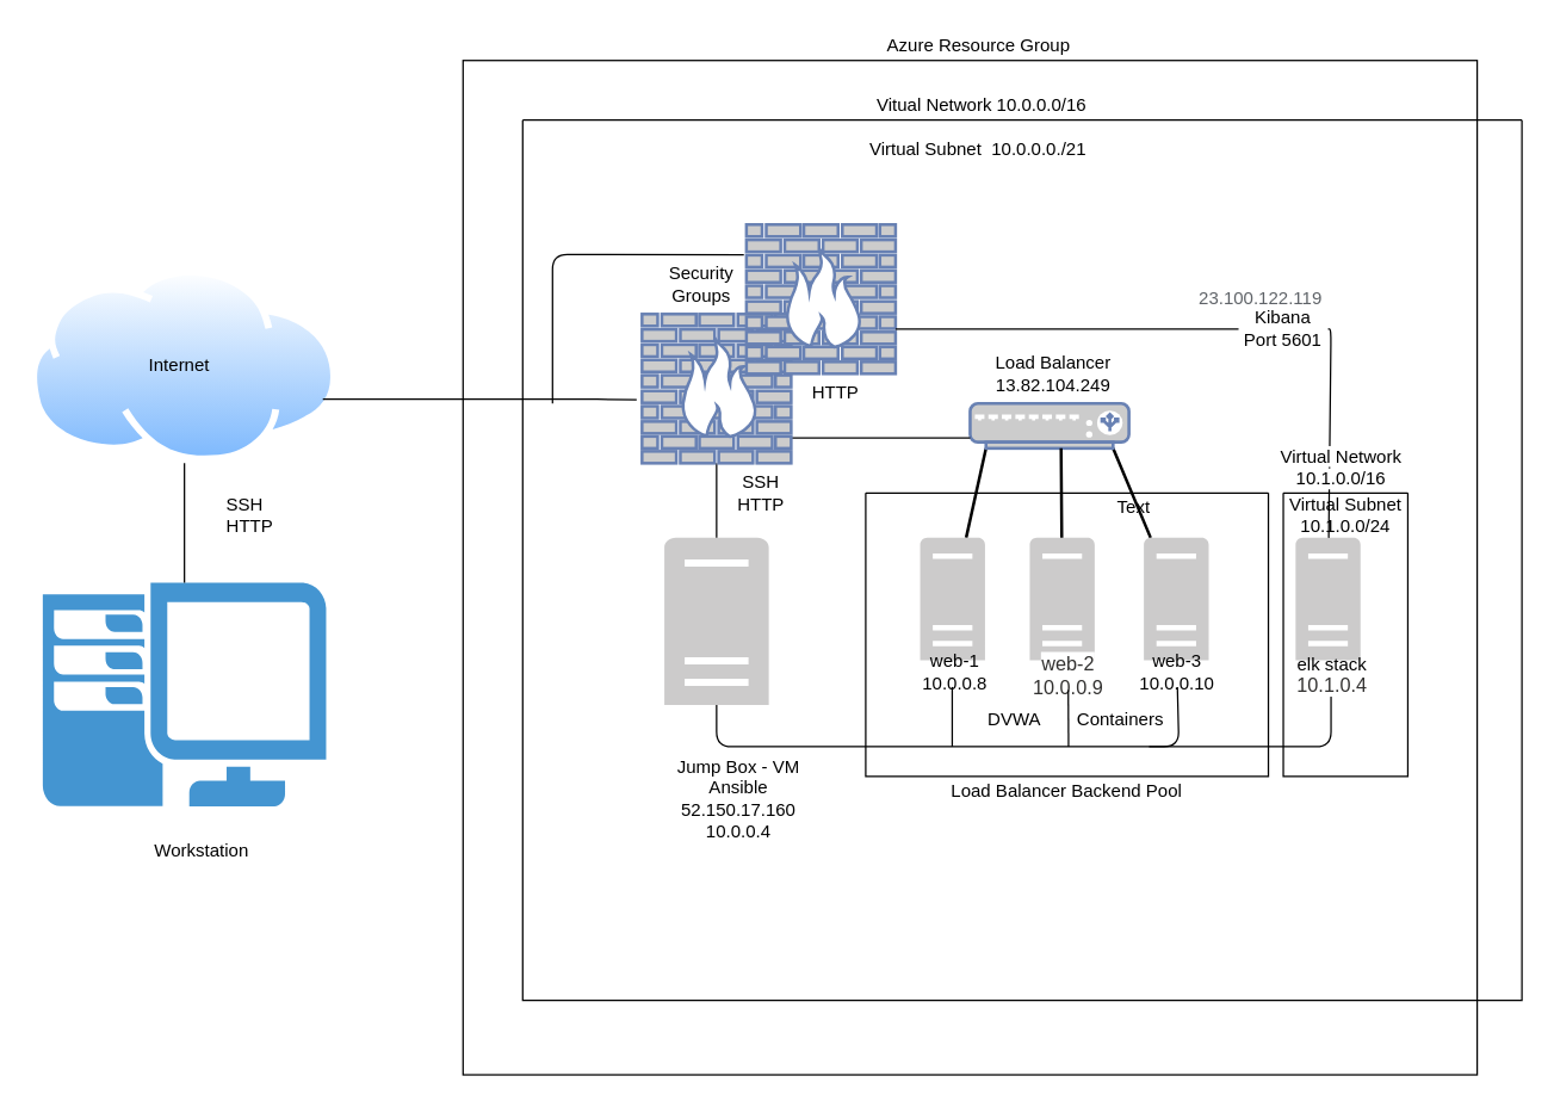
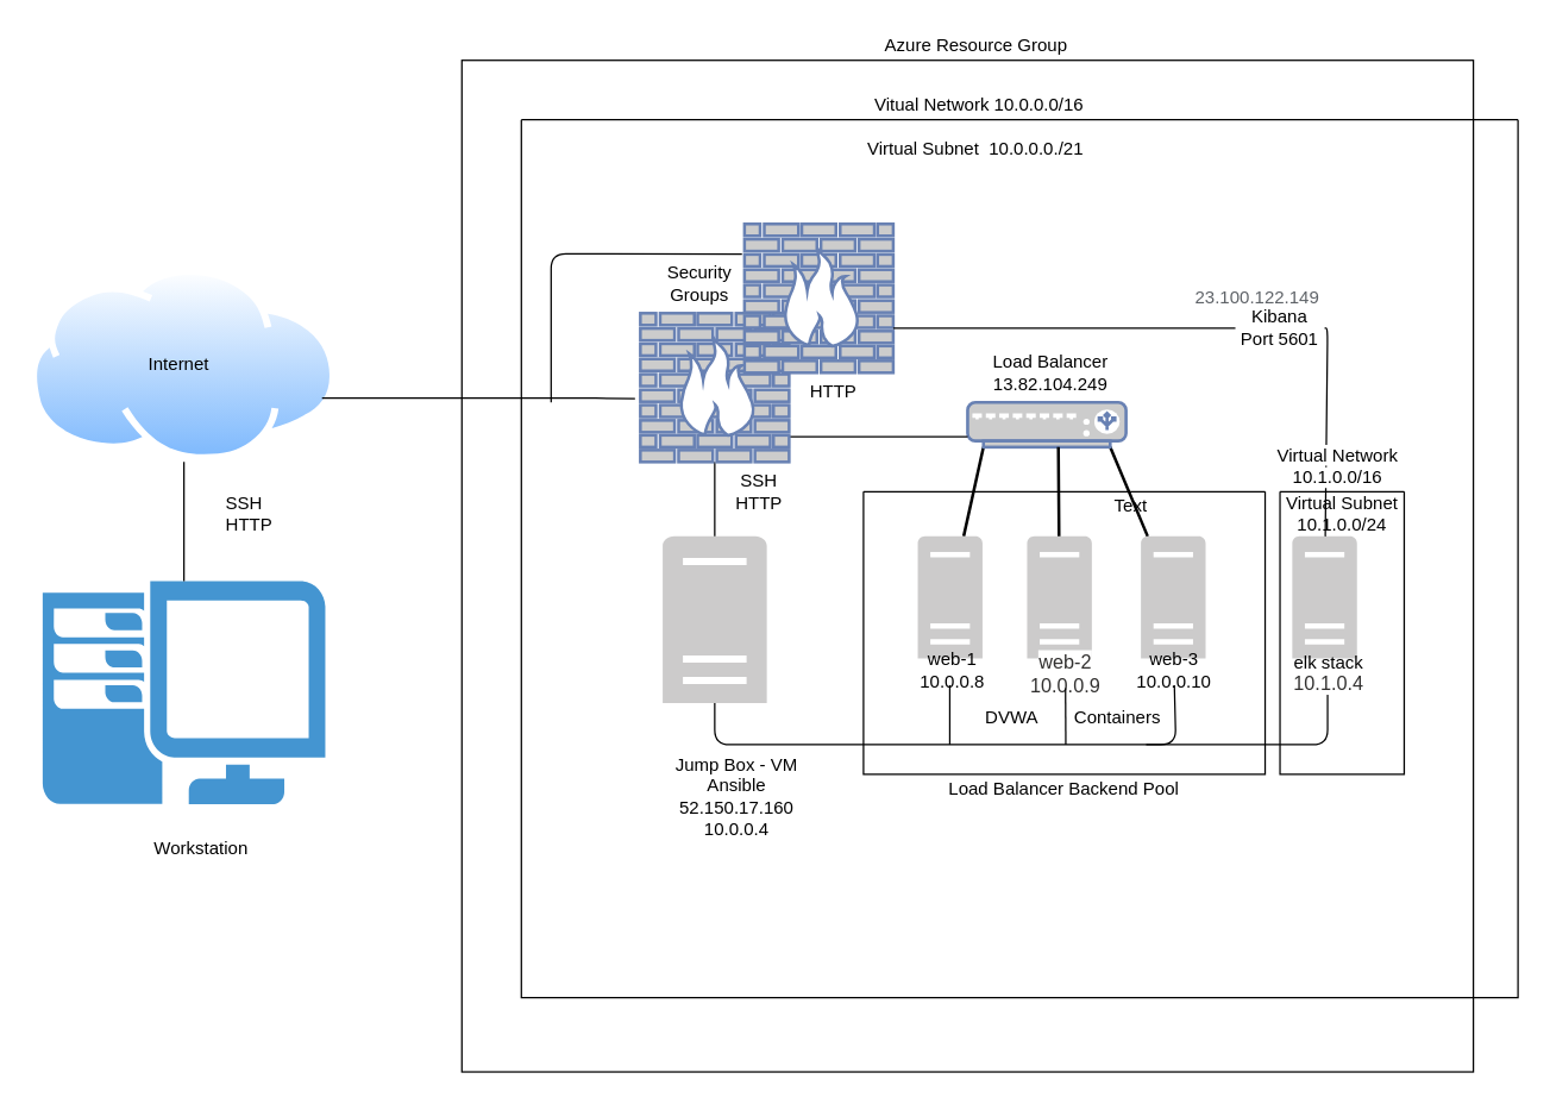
  <mxCell id="0" />
  <mxCell id="1" parent="0" />
  <mxCell id="2" value="" style="pointerEvents=1;shadow=0;dashed=0;html=1;strokeColor=none;fillColor=#4495D1;labelPosition=center;verticalLabelPosition=bottom;verticalAlign=top;align=center;outlineConnect=0;shape=mxgraph.veeam.2d.workstation;" parent="1" vertex="1"><mxGeometry x="28.18" y="390" width="190" height="150" as="geometry" /></mxCell>
  <mxCell id="3" value="" style="aspect=fixed;perimeter=ellipsePerimeter;html=1;align=center;shadow=0;dashed=0;spacingTop=3;image;image=img/lib/active_directory/internet_cloud.svg;" parent="1" vertex="1"><mxGeometry x="20" y="180" width="206.36" height="130" as="geometry" /></mxCell>
  <mxCell id="4" value="" style="whiteSpace=wrap;html=1;aspect=fixed;" parent="1" vertex="1"><mxGeometry x="310" y="40" width="680" height="680" as="geometry" /></mxCell>
  <mxCell id="5" value="Azure Resource Group" style="text;html=1;strokeColor=none;fillColor=none;align=center;verticalAlign=middle;whiteSpace=wrap;rounded=0;" parent="1" vertex="1"><mxGeometry x="555.75" y="20" width="200" height="20" as="geometry" /></mxCell>
  <mxCell id="6" value="Vitual Network 10.0.0.0/16" style="text;html=1;strokeColor=none;fillColor=none;align=center;verticalAlign=middle;whiteSpace=wrap;rounded=0;" parent="1" vertex="1"><mxGeometry x="578.25" y="60" width="160" height="20" as="geometry" /></mxCell>
  <mxCell id="7" value="" style="endArrow=none;html=1;" parent="1" source="2" target="3" edge="1"><mxGeometry width="50" height="50" relative="1" as="geometry"><mxPoint x="70" y="470" as="sourcePoint" /><mxPoint x="120" y="420" as="targetPoint" /></mxGeometry></mxCell>
  <mxCell id="8" style="edgeStyle=none;shape=link;rounded=0;orthogonalLoop=1;jettySize=auto;html=1;exitX=0.1;exitY=1;exitDx=0;exitDy=0;exitPerimeter=0;width=1;" parent="1" source="10" target="12" edge="1"><mxGeometry relative="1" as="geometry"><mxPoint x="650" y="340" as="targetPoint" /><Array as="points" /></mxGeometry></mxCell>
  <mxCell id="9" style="edgeStyle=none;shape=link;rounded=0;orthogonalLoop=1;jettySize=auto;html=1;exitX=0.9;exitY=1;exitDx=0;exitDy=0;exitPerimeter=0;width=1;" parent="1" source="10" target="14" edge="1"><mxGeometry relative="1" as="geometry"><mxPoint x="771" y="350" as="targetPoint" /></mxGeometry></mxCell>
  <mxCell id="10" value="" style="fontColor=#0066CC;verticalAlign=top;verticalLabelPosition=bottom;labelPosition=center;align=center;html=1;outlineConnect=0;fillColor=#CCCCCC;strokeColor=#6881B3;gradientColor=none;gradientDirection=north;strokeWidth=2;shape=mxgraph.networks.load_balancer;" parent="1" vertex="1"><mxGeometry x="650" y="270" width="106.5" height="30" as="geometry" /></mxCell>
  <mxCell id="11" value="" style="pointerEvents=1;shadow=0;dashed=0;html=1;strokeColor=none;labelPosition=center;verticalLabelPosition=bottom;verticalAlign=top;outlineConnect=0;align=center;shape=mxgraph.office.servers.server_generic;fillColor=#CCCBCB;" parent="1" vertex="1"><mxGeometry x="445" y="360" width="70" height="112" as="geometry" /></mxCell>
  <mxCell id="12" value="" style="pointerEvents=1;shadow=0;dashed=0;html=1;strokeColor=none;labelPosition=center;verticalLabelPosition=bottom;verticalAlign=top;outlineConnect=0;align=center;shape=mxgraph.office.servers.server_generic;fillColor=#CCCBCB;" parent="1" vertex="1"><mxGeometry x="616.5" y="360" width="43.5" height="82" as="geometry" /></mxCell>
  <mxCell id="13" value="" style="pointerEvents=1;shadow=0;dashed=0;html=1;strokeColor=none;labelPosition=center;verticalLabelPosition=bottom;verticalAlign=top;outlineConnect=0;align=center;shape=mxgraph.office.servers.server_generic;fillColor=#CCCBCB;" parent="1" vertex="1"><mxGeometry x="690" y="360" width="43.5" height="82" as="geometry" /></mxCell>
  <mxCell id="14" value="" style="pointerEvents=1;shadow=0;dashed=0;html=1;strokeColor=none;labelPosition=center;verticalLabelPosition=bottom;verticalAlign=top;outlineConnect=0;align=center;shape=mxgraph.office.servers.server_generic;fillColor=#CCCBCB;" parent="1" vertex="1"><mxGeometry x="766.5" y="360" width="43.5" height="82" as="geometry" /></mxCell>
  <mxCell id="15" value="" style="endArrow=none;html=1;" parent="1" source="11" target="48" edge="1"><mxGeometry width="50" height="50" relative="1" as="geometry"><mxPoint x="230" y="370" as="sourcePoint" /><mxPoint x="280" y="320" as="targetPoint" /></mxGeometry></mxCell>
  <mxCell id="16" value="" style="endArrow=none;html=1;entryX=0.5;entryY=1;entryDx=0;entryDy=0;" parent="1" source="11" target="25" edge="1"><mxGeometry width="50" height="50" relative="1" as="geometry"><mxPoint x="230" y="370" as="sourcePoint" /><mxPoint x="280" y="320" as="targetPoint" /><Array as="points"><mxPoint x="480" y="500" /><mxPoint x="670" y="500" /><mxPoint x="790" y="500" /></Array></mxGeometry></mxCell>
  <mxCell id="17" value="" style="endArrow=none;html=1;" parent="1" edge="1"><mxGeometry width="50" height="50" relative="1" as="geometry"><mxPoint x="638" y="500" as="sourcePoint" /><mxPoint x="638" y="460" as="targetPoint" /></mxGeometry></mxCell>
  <mxCell id="18" value="" style="endArrow=none;html=1;startArrow=none;" parent="1" source="35" edge="1"><mxGeometry width="50" height="50" relative="1" as="geometry"><mxPoint x="718" y="570" as="sourcePoint" /><mxPoint x="717" y="442" as="targetPoint" /></mxGeometry></mxCell>
  <mxCell id="19" value="" style="endArrow=none;html=1;entryX=0.98;entryY=0.83;entryDx=0;entryDy=0;entryPerimeter=0;" parent="1" target="48" edge="1"><mxGeometry width="50" height="50" relative="1" as="geometry"><mxPoint x="650" y="293" as="sourcePoint" /><mxPoint x="540" y="277" as="targetPoint" /><Array as="points" /></mxGeometry></mxCell>
  <mxCell id="20" style="edgeStyle=none;shape=link;rounded=0;orthogonalLoop=1;jettySize=auto;html=1;exitX=0.5;exitY=1;exitDx=0;exitDy=0;exitPerimeter=0;" parent="1" source="10" target="10" edge="1"><mxGeometry relative="1" as="geometry" /></mxCell>
  <mxCell id="21" value="" style="shape=link;html=1;width=1;" parent="1" target="13" edge="1"><mxGeometry width="100" relative="1" as="geometry"><mxPoint x="711" y="300" as="sourcePoint" /><mxPoint x="753.25" y="320" as="targetPoint" /></mxGeometry></mxCell>
  <mxCell id="22" value="" style="endArrow=none;html=1;entryX=-0.036;entryY=0.574;entryDx=0;entryDy=0;entryPerimeter=0;" parent="1" target="48" edge="1"><mxGeometry width="50" height="50" relative="1" as="geometry"><mxPoint x="216" y="267" as="sourcePoint" /><mxPoint x="400" y="380" as="targetPoint" /><Array as="points"><mxPoint x="390" y="267" /></Array></mxGeometry></mxCell>
  <mxCell id="23" value="" style="swimlane;startSize=0;html=1;" parent="1" vertex="1"><mxGeometry x="580" y="330" width="270" height="190" as="geometry" /></mxCell>
  <mxCell id="24" value="DVWA" style="text;html=1;strokeColor=none;fillColor=none;align=center;verticalAlign=middle;whiteSpace=wrap;rounded=0;" parent="23" vertex="1"><mxGeometry x="80" y="142" width="40" height="20" as="geometry" /></mxCell>
  <mxCell id="25" value="web-3 10.0.0.10" style="text;html=1;strokeColor=none;fillColor=none;align=center;verticalAlign=middle;whiteSpace=wrap;rounded=0;" parent="23" vertex="1"><mxGeometry x="189" y="110" width="40" height="20" as="geometry" /></mxCell>
  <mxCell id="26" value="web-1 10.0.0.8" style="text;html=1;strokeColor=none;fillColor=none;align=center;verticalAlign=middle;whiteSpace=wrap;rounded=0;" parent="23" vertex="1"><mxGeometry x="40" y="110" width="40" height="20" as="geometry" /></mxCell>
  <mxCell id="27" value="Containers" style="text;html=1;strokeColor=none;fillColor=none;align=center;verticalAlign=middle;whiteSpace=wrap;rounded=0;" parent="23" vertex="1"><mxGeometry x="151" y="142" width="40" height="20" as="geometry" /></mxCell>
  <mxCell id="28" value="Workstation" style="text;html=1;strokeColor=none;fillColor=none;align=center;verticalAlign=middle;whiteSpace=wrap;rounded=0;" parent="1" vertex="1"><mxGeometry x="20" y="560" width="230" height="20" as="geometry" /></mxCell>
  <mxCell id="29" value="Internet" style="text;html=1;strokeColor=none;fillColor=none;align=center;verticalAlign=middle;whiteSpace=wrap;rounded=0;" parent="1" vertex="1"><mxGeometry x="70" y="235" width="100" height="20" as="geometry" /></mxCell>
  <mxCell id="30" value="Jump Box - VM&lt;br&gt;Ansible&lt;br&gt;52.150.17.160&lt;br&gt;10.0.0.4" style="text;html=1;strokeColor=none;fillColor=none;align=center;verticalAlign=middle;whiteSpace=wrap;rounded=0;" parent="1" vertex="1"><mxGeometry x="430" y="510" width="130" height="50" as="geometry" /></mxCell>
  <mxCell id="31" value="SSH&amp;nbsp;&lt;br&gt;&amp;nbsp; HTTP&lt;span style=&quot;white-space: pre&quot;&gt; &lt;/span&gt;" style="text;html=1;align=center;verticalAlign=middle;resizable=0;points=[];autosize=1;strokeColor=none;" parent="1" vertex="1"><mxGeometry x="130" y="330" width="70" height="30" as="geometry" /></mxCell>
  <mxCell id="32" value="SSH&lt;br&gt;HTTP" style="text;html=1;strokeColor=none;fillColor=none;align=center;verticalAlign=middle;whiteSpace=wrap;rounded=0;" parent="1" vertex="1"><mxGeometry x="490" y="320" width="40" height="20" as="geometry" /></mxCell>
  <mxCell id="33" value="HTTP" style="text;html=1;strokeColor=none;fillColor=none;align=center;verticalAlign=middle;whiteSpace=wrap;rounded=0;" parent="1" vertex="1"><mxGeometry x="540" y="250" width="40" height="25" as="geometry" /></mxCell>
  <mxCell id="34" value="Load Balancer&lt;br&gt;13.82.104.249" style="text;html=1;strokeColor=none;fillColor=none;align=center;verticalAlign=middle;whiteSpace=wrap;rounded=0;" parent="1" vertex="1"><mxGeometry x="662" y="240" width="88" height="20" as="geometry" /></mxCell>
  <mxCell id="35" value="&lt;span style=&quot;color: rgb(50 , 49 , 48) ; font-family: &amp;#34;az_ea_font&amp;#34; , &amp;#34;segoe ui&amp;#34; , &amp;#34;az_font&amp;#34; , , , &amp;#34;blinkmacsystemfont&amp;#34; , &amp;#34;roboto&amp;#34; , &amp;#34;oxygen&amp;#34; , &amp;#34;ubuntu&amp;#34; , &amp;#34;cantarell&amp;#34; , &amp;#34;open sans&amp;#34; , &amp;#34;helvetica neue&amp;#34; , sans-serif ; font-size: 13px ; background-color: rgb(255 , 255 , 255)&quot;&gt;web-2 10.0.0.9&lt;/span&gt;" style="text;html=1;strokeColor=none;fillColor=none;align=center;verticalAlign=middle;whiteSpace=wrap;rounded=0;" parent="1" vertex="1"><mxGeometry x="695.75" y="442" width="40" height="20" as="geometry" /></mxCell>
  <mxCell id="36" value="" style="endArrow=none;html=1;" parent="1" target="35" edge="1"><mxGeometry width="50" height="50" relative="1" as="geometry"><mxPoint x="716" y="500" as="sourcePoint" /><mxPoint x="717" y="442" as="targetPoint" /></mxGeometry></mxCell>
  <mxCell id="37" value="Virtual Subnet&amp;nbsp; 10.0.0.0./21" style="text;html=1;strokeColor=none;fillColor=none;align=center;verticalAlign=middle;whiteSpace=wrap;rounded=0;" parent="1" vertex="1"><mxGeometry x="573.25" y="90" width="165" height="20" as="geometry" /></mxCell>
  <mxCell id="38" value="Load Balancer Backend Pool" style="text;html=1;strokeColor=none;fillColor=none;align=center;verticalAlign=middle;whiteSpace=wrap;rounded=0;" parent="1" vertex="1"><mxGeometry x="625" y="520" width="180" height="20" as="geometry" /></mxCell>
  <mxCell id="39" value="" style="pointerEvents=1;shadow=0;dashed=0;html=1;strokeColor=none;labelPosition=center;verticalLabelPosition=bottom;verticalAlign=top;outlineConnect=0;align=center;shape=mxgraph.office.servers.server_generic;fillColor=#CCCBCB;" parent="1" vertex="1"><mxGeometry x="868.25" y="360" width="43.5" height="82" as="geometry" /></mxCell>
  <mxCell id="40" value="" style="endArrow=none;html=1;" parent="1" edge="1"><mxGeometry width="50" height="50" relative="1" as="geometry"><mxPoint x="770" y="500" as="sourcePoint" /><mxPoint x="892" y="460" as="targetPoint" /><Array as="points"><mxPoint x="892" y="500" /></Array></mxGeometry></mxCell>
  <mxCell id="41" value="" style="endArrow=none;html=1;startArrow=none;" parent="1" target="39" edge="1" source="53"><mxGeometry width="50" height="50" relative="1" as="geometry"><mxPoint x="600" y="290" as="sourcePoint" /><mxPoint x="826.75" y="250" as="targetPoint" /><Array as="points"><mxPoint x="892" y="220" /></Array></mxGeometry></mxCell>
  <mxCell id="42" value="" style="swimlane;startSize=0;" parent="1" vertex="1"><mxGeometry x="860" y="330" width="83.5" height="190" as="geometry" /></mxCell>
  <mxCell id="43" value="Virtual Subnet&lt;br&gt;10.1.0.0/24" style="text;html=1;strokeColor=none;fillColor=none;align=center;verticalAlign=middle;whiteSpace=wrap;rounded=0;" parent="42" vertex="1"><mxGeometry width="83.5" height="30" as="geometry" /></mxCell>
  <mxCell id="44" value="elk stack&lt;br&gt;&lt;span style=&quot;font-size: 13px ; color: rgb(50 , 49 , 48) ; font-family: &amp;#34;az_ea_font&amp;#34; , &amp;#34;segoe ui&amp;#34; , &amp;#34;az_font&amp;#34; , , , &amp;#34;blinkmacsystemfont&amp;#34; , &amp;#34;roboto&amp;#34; , &amp;#34;oxygen&amp;#34; , &amp;#34;ubuntu&amp;#34; , &amp;#34;cantarell&amp;#34; , &amp;#34;open sans&amp;#34; , &amp;#34;helvetica neue&amp;#34; , sans-serif ; background-color: rgb(255 , 255 , 255) ; outline: none&quot;&gt;&lt;span style=&quot;outline: none&quot;&gt;10.1.0.4&lt;/span&gt;&lt;/span&gt;" style="text;html=1;strokeColor=none;fillColor=none;align=center;verticalAlign=middle;whiteSpace=wrap;rounded=0;" parent="42" vertex="1"><mxGeometry x="8.25" y="112" width="50" height="20" as="geometry" /></mxCell>
  <mxCell id="45" value="" style="swimlane;startSize=0;" parent="1" vertex="1"><mxGeometry x="350" y="80" width="670" height="590" as="geometry" /></mxCell>
  <mxCell id="46" value="&lt;span style=&quot;font-family: &amp;#34;az_ea_font&amp;#34; , &amp;#34;segoe ui&amp;#34; , &amp;#34;az_font&amp;#34; , , , &amp;#34;blinkmacsystemfont&amp;#34; , &amp;#34;roboto&amp;#34; , &amp;#34;oxygen&amp;#34; , &amp;#34;ubuntu&amp;#34; , &amp;#34;cantarell&amp;#34; , &amp;#34;open sans&amp;#34; , &amp;#34;helvetica neue&amp;#34; , sans-serif ; background-color: rgb(255 , 255 , 255)&quot;&gt;&lt;font style=&quot;font-size: 12px&quot;&gt;Virtual Network&lt;br&gt;10.1.0.0/16&lt;/font&gt;&lt;/span&gt;" style="text;html=1;strokeColor=none;fillColor=none;align=center;verticalAlign=middle;whiteSpace=wrap;rounded=0;" parent="45" vertex="1"><mxGeometry x="500" y="225" width="98.25" height="15" as="geometry" /></mxCell>
  <mxCell id="47" value="Security Groups" style="text;html=1;strokeColor=none;fillColor=none;align=center;verticalAlign=middle;whiteSpace=wrap;rounded=0;" parent="45" vertex="1"><mxGeometry x="100" y="100" width="40" height="20" as="geometry" /></mxCell>
  <mxCell id="48" value="" style="fontColor=#0066CC;verticalAlign=top;verticalLabelPosition=bottom;labelPosition=center;align=center;html=1;outlineConnect=0;fillColor=#CCCCCC;strokeColor=#6881B3;gradientColor=none;gradientDirection=north;strokeWidth=2;shape=mxgraph.networks.firewall;" parent="45" vertex="1"><mxGeometry x="80" y="130" width="100" height="100" as="geometry" /></mxCell>
- <mxCell id="49" value="&lt;span style=&quot;overflow-wrap: break-word ; color: rgb(95 , 99 , 104) ; background-color: rgb(255 , 255 , 255)&quot;&gt;&lt;font style=&quot;font-size: 12px&quot;&gt;23.100.122.119&lt;/font&gt;&lt;/span&gt;" style="text;html=1;strokeColor=none;fillColor=none;align=center;verticalAlign=middle;whiteSpace=wrap;rounded=0;" vertex="1" parent="45"><mxGeometry x="450" y="110" width="90" height="20" as="geometry" /></mxCell>
+ <mxCell id="49" value="&lt;span style=&quot;overflow-wrap: break-word ; color: rgb(95 , 99 , 104) ; background-color: rgb(255 , 255 , 255)&quot;&gt;&lt;font style=&quot;font-size: 12px&quot;&gt;23.100.122.149&lt;/font&gt;&lt;/span&gt;" style="text;html=1;strokeColor=none;fillColor=none;align=center;verticalAlign=middle;whiteSpace=wrap;rounded=0;" vertex="1" parent="45"><mxGeometry x="450" y="110" width="90" height="20" as="geometry" /></mxCell>
  <mxCell id="50" value="" style="fontColor=#0066CC;verticalAlign=top;verticalLabelPosition=bottom;labelPosition=center;align=center;html=1;outlineConnect=0;fillColor=#CCCCCC;strokeColor=#6881B3;gradientColor=none;gradientDirection=north;strokeWidth=2;shape=mxgraph.networks.firewall;" vertex="1" parent="1"><mxGeometry x="500" y="150" width="100" height="100" as="geometry" /></mxCell>
  <mxCell id="51" value="" style="endArrow=none;html=1;entryX=-0.017;entryY=0.202;entryDx=0;entryDy=0;entryPerimeter=0;" edge="1" parent="1" target="50"><mxGeometry width="50" height="50" relative="1" as="geometry"><mxPoint x="370" y="270" as="sourcePoint" /><mxPoint x="780" y="310" as="targetPoint" /><Array as="points"><mxPoint x="370" y="170" /></Array></mxGeometry></mxCell>
  <mxCell id="52" value="Text" style="text;html=1;strokeColor=none;fillColor=none;align=center;verticalAlign=middle;whiteSpace=wrap;rounded=0;" vertex="1" parent="1"><mxGeometry x="740" y="330" width="40" height="20" as="geometry" /></mxCell>
  <mxCell id="53" value="Kibana&lt;br&gt;Port 5601" style="text;html=1;strokeColor=none;fillColor=none;align=center;verticalAlign=middle;whiteSpace=wrap;rounded=0;" parent="1" vertex="1"><mxGeometry x="830" y="200" width="60" height="40" as="geometry" /></mxCell>
  <mxCell id="54" value="" style="endArrow=none;html=1;" edge="1" parent="1" source="50" target="53"><mxGeometry width="50" height="50" relative="1" as="geometry"><mxPoint x="600" y="220" as="sourcePoint" /><mxPoint x="890.453" y="360" as="targetPoint" /><Array as="points"><mxPoint x="600" y="220" /></Array></mxGeometry></mxCell>
